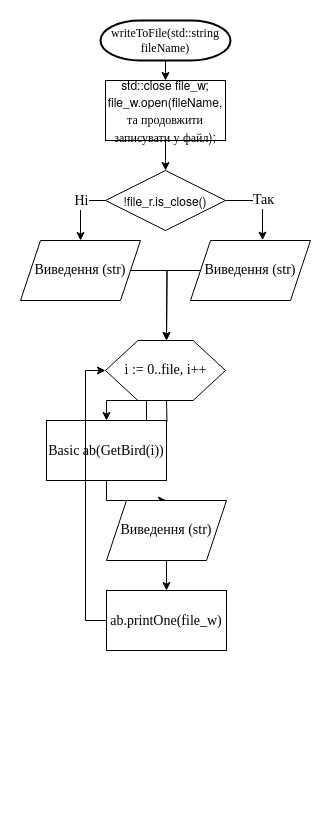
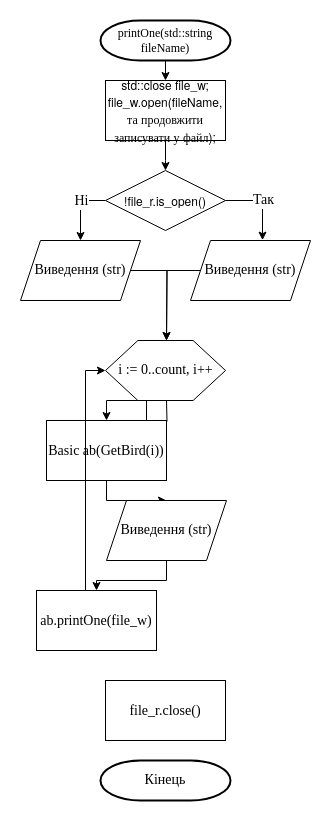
  <mxCell id="0" />
  <mxCell id="1" parent="0" />
  <mxCell id="2" value="" style="edgeStyle=orthogonalEdgeStyle;rounded=0;orthogonalLoop=1;jettySize=auto;html=1;" edge="1" parent="1" source="3"><mxGeometry relative="1" as="geometry"><mxPoint x="165" y="80" as="targetPoint" /></mxGeometry></mxCell>
- <mxCell id="3" value="&lt;p style=&quot;margin: 0px ; font-stretch: normal ; line-height: normal&quot;&gt;&lt;font face=&quot;Times New Roman&quot; style=&quot;font-size: 12px&quot;&gt;writeToFile(std::string fileName)&lt;/font&gt;&lt;/p&gt;" style="strokeWidth=2;html=1;shape=mxgraph.flowchart.terminator;whiteSpace=wrap;" vertex="1" parent="1"><mxGeometry x="100" y="20" width="130" height="40" as="geometry" /></mxCell>
+ <mxCell id="3" value="&lt;p style=&quot;margin: 0px ; font-stretch: normal ; line-height: normal&quot;&gt;&lt;font face=&quot;Times New Roman&quot; style=&quot;font-size: 12px&quot;&gt;printOne(std::string fileName)&lt;/font&gt;&lt;/p&gt;" style="strokeWidth=2;html=1;shape=mxgraph.flowchart.terminator;whiteSpace=wrap;" vertex="1" parent="1"><mxGeometry x="100" y="20" width="130" height="40" as="geometry" /></mxCell>
+ <mxCell id="4" value="&lt;font face=&quot;Times New Roman&quot;&gt;&lt;span style=&quot;font-size: 14px&quot;&gt;Кінець&lt;br&gt;&lt;/span&gt;&lt;/font&gt;" style="strokeWidth=2;html=1;shape=mxgraph.flowchart.terminator;whiteSpace=wrap;" vertex="1" parent="1"><mxGeometry x="100" y="760" width="130" height="40" as="geometry" /></mxCell>
  <mxCell id="5" value="" style="edgeStyle=orthogonalEdgeStyle;rounded=0;orthogonalLoop=1;jettySize=auto;html=1;" edge="1" parent="1" source="6"><mxGeometry relative="1" as="geometry"><mxPoint x="165" y="170" as="targetPoint" /></mxGeometry></mxCell>
  <mxCell id="6" value="&lt;p style=&quot;margin: 0px ; font-stretch: normal ; font-size: 12px ; line-height: normal ; font-family: &amp;#34;helvetica neue&amp;#34;&quot;&gt;std::close file_w;&lt;/p&gt;&lt;p style=&quot;margin: 0px ; font-stretch: normal ; font-size: 12px ; line-height: normal ; font-family: &amp;#34;helvetica neue&amp;#34;&quot;&gt;file_w.open(fileName, та продовжити записувати у файл);&lt;/p&gt;" style="rounded=0;whiteSpace=wrap;html=1;fontFamily=Times New Roman;fontSize=14;" vertex="1" parent="1"><mxGeometry x="105" y="80" width="120" height="60" as="geometry" /></mxCell>
  <mxCell id="7" style="edgeStyle=orthogonalEdgeStyle;rounded=0;orthogonalLoop=1;jettySize=auto;html=1;entryX=0.5;entryY=0;entryDx=0;entryDy=0;fontFamily=Times New Roman;fontSize=14;endArrow=classic;endFill=1;" edge="1" parent="1" source="11" target="15"><mxGeometry relative="1" as="geometry"><Array as="points"><mxPoint x="80" y="200" /></Array></mxGeometry></mxCell>
  <mxCell id="8" value="Ні" style="edgeLabel;html=1;align=center;verticalAlign=middle;resizable=0;points=[];fontSize=14;fontFamily=Times New Roman;" vertex="1" connectable="0" parent="7"><mxGeometry x="-0.241" relative="1" as="geometry"><mxPoint as="offset" /></mxGeometry></mxCell>
  <mxCell id="9" style="edgeStyle=orthogonalEdgeStyle;rounded=0;orthogonalLoop=1;jettySize=auto;html=1;entryX=0.6;entryY=-0.006;entryDx=0;entryDy=0;entryPerimeter=0;fontFamily=Times New Roman;fontSize=14;endArrow=classic;endFill=1;" edge="1" parent="1" source="11" target="13"><mxGeometry relative="1" as="geometry"><Array as="points"><mxPoint x="262" y="200" /></Array></mxGeometry></mxCell>
  <mxCell id="10" value="Так" style="edgeLabel;html=1;align=center;verticalAlign=middle;resizable=0;points=[];fontSize=14;fontFamily=Times New Roman;" vertex="1" connectable="0" parent="9"><mxGeometry x="-0.034" y="-1" relative="1" as="geometry"><mxPoint x="1" y="-1" as="offset" /></mxGeometry></mxCell>
- <mxCell id="11" value="&lt;p style=&quot;margin: 0px ; font-stretch: normal ; font-size: 12px ; line-height: normal ; font-family: &amp;#34;helvetica neue&amp;#34;&quot;&gt;!file_r.is_close()&lt;/p&gt;" style="rhombus;whiteSpace=wrap;html=1;rounded=0;fontFamily=Times New Roman;fontSize=14;" vertex="1" parent="1"><mxGeometry x="105" y="170" width="120" height="60" as="geometry" /></mxCell>
+ <mxCell id="11" value="&lt;p style=&quot;margin: 0px ; font-stretch: normal ; font-size: 12px ; line-height: normal ; font-family: &amp;#34;helvetica neue&amp;#34;&quot;&gt;!file_r.is_open()&lt;/p&gt;" style="rhombus;whiteSpace=wrap;html=1;rounded=0;fontFamily=Times New Roman;fontSize=14;" vertex="1" parent="1"><mxGeometry x="105" y="170" width="120" height="60" as="geometry" /></mxCell>
  <mxCell id="12" style="edgeStyle=orthogonalEdgeStyle;rounded=0;orthogonalLoop=1;jettySize=auto;html=1;entryX=0.5;entryY=0;entryDx=0;entryDy=0;fontFamily=Times New Roman;fontSize=14;endArrow=classic;endFill=1;" edge="1" parent="1" source="13"><mxGeometry relative="1" as="geometry"><mxPoint x="166" y="340" as="targetPoint" /></mxGeometry></mxCell>
  <mxCell id="13" value="Виведення (str)" style="shape=parallelogram;perimeter=parallelogramPerimeter;whiteSpace=wrap;html=1;fixedSize=1;rounded=0;fontFamily=Times New Roman;fontSize=14;" vertex="1" parent="1"><mxGeometry x="190" y="240" width="120" height="60" as="geometry" /></mxCell>
  <mxCell id="14" style="edgeStyle=orthogonalEdgeStyle;rounded=0;orthogonalLoop=1;jettySize=auto;html=1;entryX=0.5;entryY=0;entryDx=0;entryDy=0;fontFamily=Times New Roman;fontSize=14;endArrow=classic;endFill=1;" edge="1" parent="1" source="15"><mxGeometry relative="1" as="geometry"><mxPoint x="166" y="340" as="targetPoint" /></mxGeometry></mxCell>
  <mxCell id="15" value="Виведення (str)" style="shape=parallelogram;perimeter=parallelogramPerimeter;whiteSpace=wrap;html=1;fixedSize=1;rounded=0;fontFamily=Times New Roman;fontSize=14;" vertex="1" parent="1"><mxGeometry x="20" y="240" width="120" height="60" as="geometry" /></mxCell>
  <mxCell id="16" value="" style="edgeStyle=orthogonalEdgeStyle;rounded=0;orthogonalLoop=1;jettySize=auto;html=1;fontFamily=Times New Roman;fontSize=14;endArrow=classic;endFill=1;" edge="1" parent="1" target="18"><mxGeometry relative="1" as="geometry"><mxPoint x="166" y="400" as="sourcePoint" /></mxGeometry></mxCell>
  <mxCell id="17" value="" style="edgeStyle=orthogonalEdgeStyle;rounded=0;orthogonalLoop=1;jettySize=auto;html=1;fontFamily=Times New Roman;fontSize=14;endArrow=classic;endFill=1;" edge="1" parent="1" source="18" target="23"><mxGeometry relative="1" as="geometry" /></mxCell>
  <mxCell id="18" value="&lt;p style=&quot;margin: 0px ; font-stretch: normal ; line-height: normal&quot;&gt;&lt;font style=&quot;font-size: 14px&quot;&gt;Basic ab(GetBird(i))&lt;/font&gt;&lt;/p&gt;" style="rounded=0;whiteSpace=wrap;html=1;fontFamily=Times New Roman;fontSize=14;" vertex="1" parent="1"><mxGeometry x="46" y="420" width="120" height="60" as="geometry" /></mxCell>
- <mxCell id="19" value="i := 0..file, i++" style="verticalLabelPosition=middle;verticalAlign=middle;html=1;shape=hexagon;perimeter=hexagonPerimeter2;arcSize=6;size=0.27;strokeWidth=1;fontFamily=Times New Roman;fontSize=14;align=center;labelPosition=center;" vertex="1" parent="1"><mxGeometry x="105" y="340" width="120" height="60" as="geometry" /></mxCell>
+ <mxCell id="19" value="i := 0..count, i++" style="verticalLabelPosition=middle;verticalAlign=middle;html=1;shape=hexagon;perimeter=hexagonPerimeter2;arcSize=6;size=0.27;strokeWidth=1;fontFamily=Times New Roman;fontSize=14;align=center;labelPosition=center;" vertex="1" parent="1"><mxGeometry x="105" y="340" width="120" height="60" as="geometry" /></mxCell>
  <mxCell id="20" style="edgeStyle=orthogonalEdgeStyle;rounded=0;orthogonalLoop=1;jettySize=auto;html=1;entryX=0;entryY=0.5;entryDx=0;entryDy=0;fontFamily=Times New Roman;fontSize=14;endArrow=classic;endFill=1;" edge="1" parent="1" source="21" target="19"><mxGeometry relative="1" as="geometry"><Array as="points"><mxPoint x="85" y="620" /><mxPoint x="85" y="370" /></Array></mxGeometry></mxCell>
- <mxCell id="21" value="&lt;p style=&quot;margin: 0px ; font-stretch: normal ; line-height: normal&quot;&gt;&lt;font style=&quot;font-size: 14px&quot;&gt;ab.printOne(file_w)&lt;/font&gt;&lt;/p&gt;" style="rounded=0;whiteSpace=wrap;html=1;fontFamily=Times New Roman;fontSize=14;" vertex="1" parent="1"><mxGeometry x="106" y="590" width="120" height="60" as="geometry" /></mxCell>
+ <mxCell id="21" value="&lt;p style=&quot;margin: 0px ; font-stretch: normal ; line-height: normal&quot;&gt;&lt;font style=&quot;font-size: 14px&quot;&gt;ab.printOne(file_w)&lt;/font&gt;&lt;/p&gt;" style="rounded=0;whiteSpace=wrap;html=1;fontFamily=Times New Roman;fontSize=14;" vertex="1" parent="1"><mxGeometry x="36" y="590" width="120" height="60" as="geometry" /></mxCell>
  <mxCell id="22" value="" style="edgeStyle=orthogonalEdgeStyle;rounded=0;orthogonalLoop=1;jettySize=auto;html=1;fontFamily=Times New Roman;fontSize=14;endArrow=classic;endFill=1;" edge="1" parent="1" source="23" target="21"><mxGeometry relative="1" as="geometry" /></mxCell>
  <mxCell id="23" value="Виведення (str)" style="shape=parallelogram;perimeter=parallelogramPerimeter;whiteSpace=wrap;html=1;fixedSize=1;rounded=0;fontFamily=Times New Roman;fontSize=14;" vertex="1" parent="1"><mxGeometry x="106" y="500" width="120" height="60" as="geometry" /></mxCell>
+ <mxCell id="24" value="&lt;p style=&quot;margin: 0px ; font-stretch: normal ; line-height: normal&quot;&gt;&lt;font style=&quot;font-size: 14px&quot;&gt;file_r.close()&lt;/font&gt;&lt;/p&gt;" style="rounded=0;whiteSpace=wrap;html=1;fontFamily=Times New Roman;fontSize=14;" vertex="1" parent="1"><mxGeometry x="105" y="680" width="120" height="60" as="geometry" /></mxCell>
